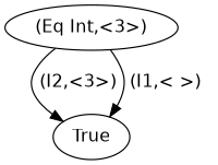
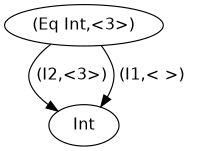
  digraph {
    fontname="DejaVu Sans"
    node [fontname="DejaVu Sans"]
    edge [fontname="DejaVu Sans"]
    n1 [label="(Eq Int,<3>)"]
-   n2 [label=True]
+   n2 [label=Int]
    n1 -> n2 [label=" (I2,<3>) "]
    n1 -> n2 [label=" (I1,< >)  "]
  }
